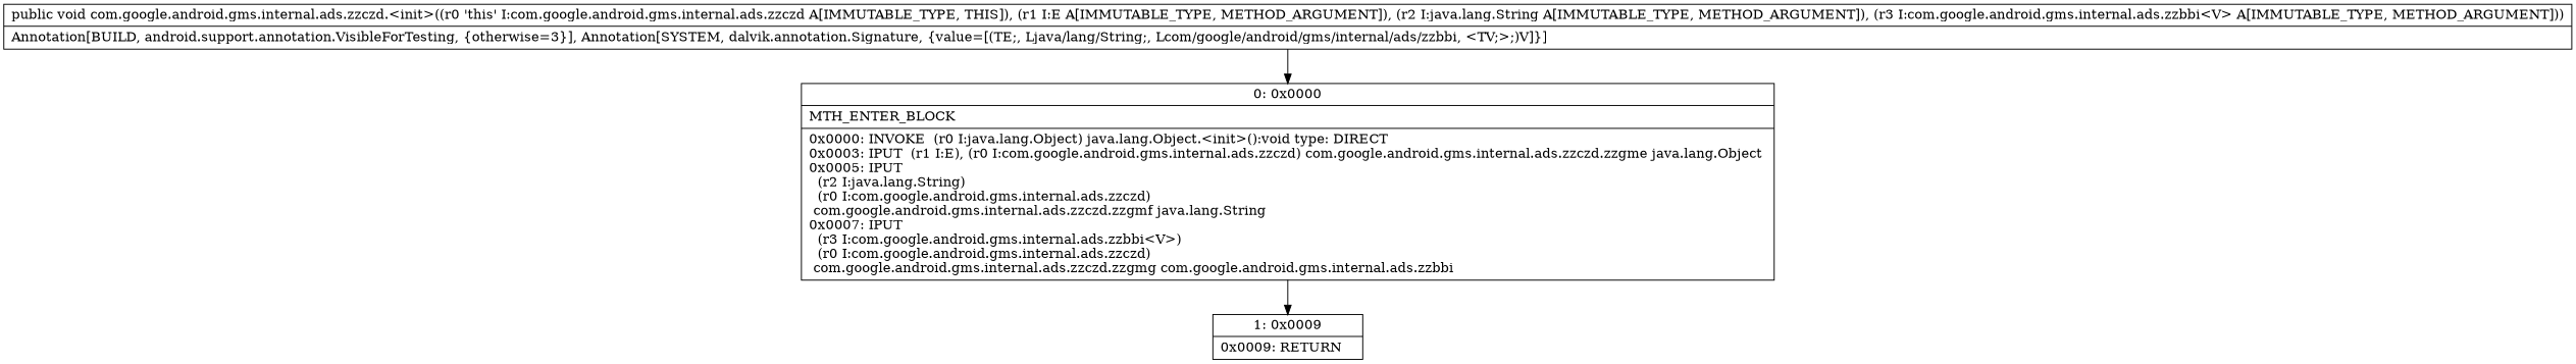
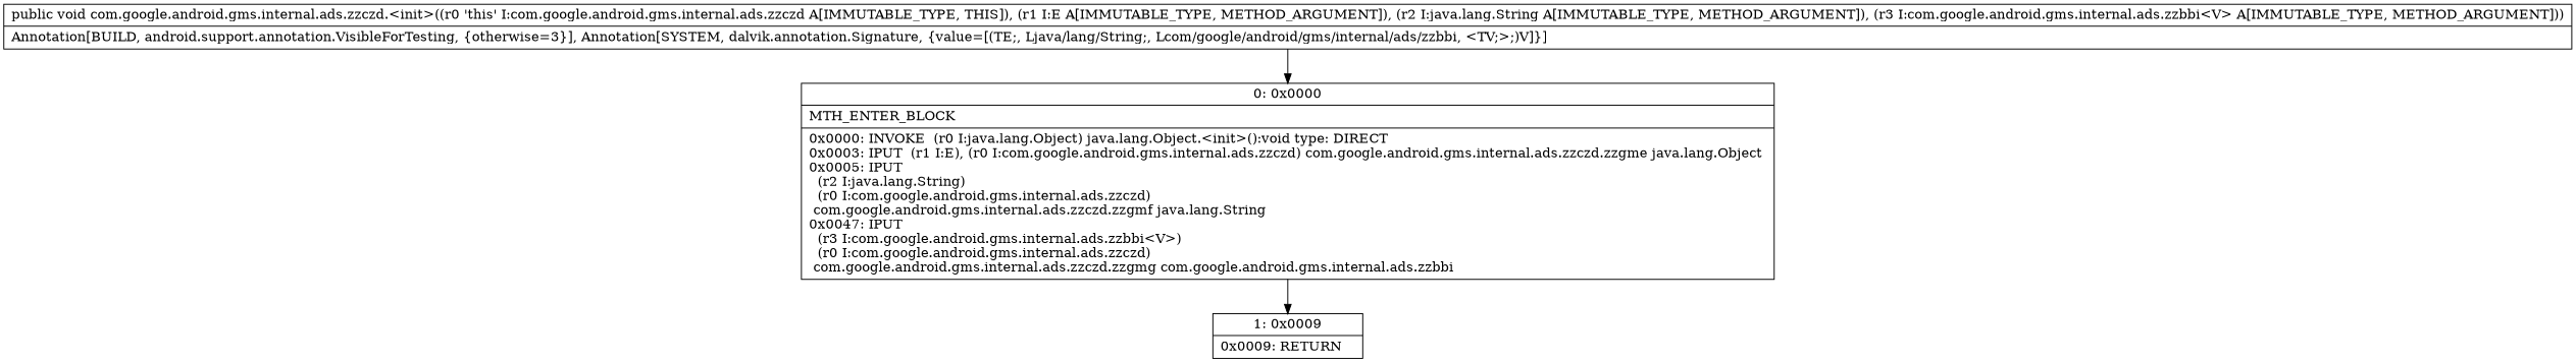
  digraph {
    node [shape=record]
-   n1 [label="{0\:\ 0x0000|MTH_ENTER_BLOCK\l|0x0000: INVOKE  (r0 I:java.lang.Object) java.lang.Object.\<init\>():void type: DIRECT \l0x0003: IPUT  (r1 I:E), (r0 I:com.google.android.gms.internal.ads.zzczd) com.google.android.gms.internal.ads.zzczd.zzgme java.lang.Object \l0x0005: IPUT  \l  (r2 I:java.lang.String)\l  (r0 I:com.google.android.gms.internal.ads.zzczd)\l com.google.android.gms.internal.ads.zzczd.zzgmf java.lang.String \l0x0007: IPUT  \l  (r3 I:com.google.android.gms.internal.ads.zzbbi\<V\>)\l  (r0 I:com.google.android.gms.internal.ads.zzczd)\l com.google.android.gms.internal.ads.zzczd.zzgmg com.google.android.gms.internal.ads.zzbbi \l}"]
+   n1 [label="{0\:\ 0x0000|MTH_ENTER_BLOCK\l|0x0000: INVOKE  (r0 I:java.lang.Object) java.lang.Object.\<init\>():void type: DIRECT \l0x0003: IPUT  (r1 I:E), (r0 I:com.google.android.gms.internal.ads.zzczd) com.google.android.gms.internal.ads.zzczd.zzgme java.lang.Object \l0x0005: IPUT  \l  (r2 I:java.lang.String)\l  (r0 I:com.google.android.gms.internal.ads.zzczd)\l com.google.android.gms.internal.ads.zzczd.zzgmf java.lang.String \l0x0047: IPUT  \l  (r3 I:com.google.android.gms.internal.ads.zzbbi\<V\>)\l  (r0 I:com.google.android.gms.internal.ads.zzczd)\l com.google.android.gms.internal.ads.zzczd.zzgmg com.google.android.gms.internal.ads.zzbbi \l}"]
    n2 [label="{1\:\ 0x0009|0x0009: RETURN   \l}"]
    n3 [label="{public void com.google.android.gms.internal.ads.zzczd.\<init\>((r0 'this' I:com.google.android.gms.internal.ads.zzczd A[IMMUTABLE_TYPE, THIS]), (r1 I:E A[IMMUTABLE_TYPE, METHOD_ARGUMENT]), (r2 I:java.lang.String A[IMMUTABLE_TYPE, METHOD_ARGUMENT]), (r3 I:com.google.android.gms.internal.ads.zzbbi\<V\> A[IMMUTABLE_TYPE, METHOD_ARGUMENT]))  | Annotation[BUILD, android.support.annotation.VisibleForTesting, \{otherwise=3\}], Annotation[SYSTEM, dalvik.annotation.Signature, \{value=[(TE;, Ljava\/lang\/String;, Lcom\/google\/android\/gms\/internal\/ads\/zzbbi, \<TV;\>;)V]\}]\l}"]
    n1 -> n2
    n3 -> n1
  }
